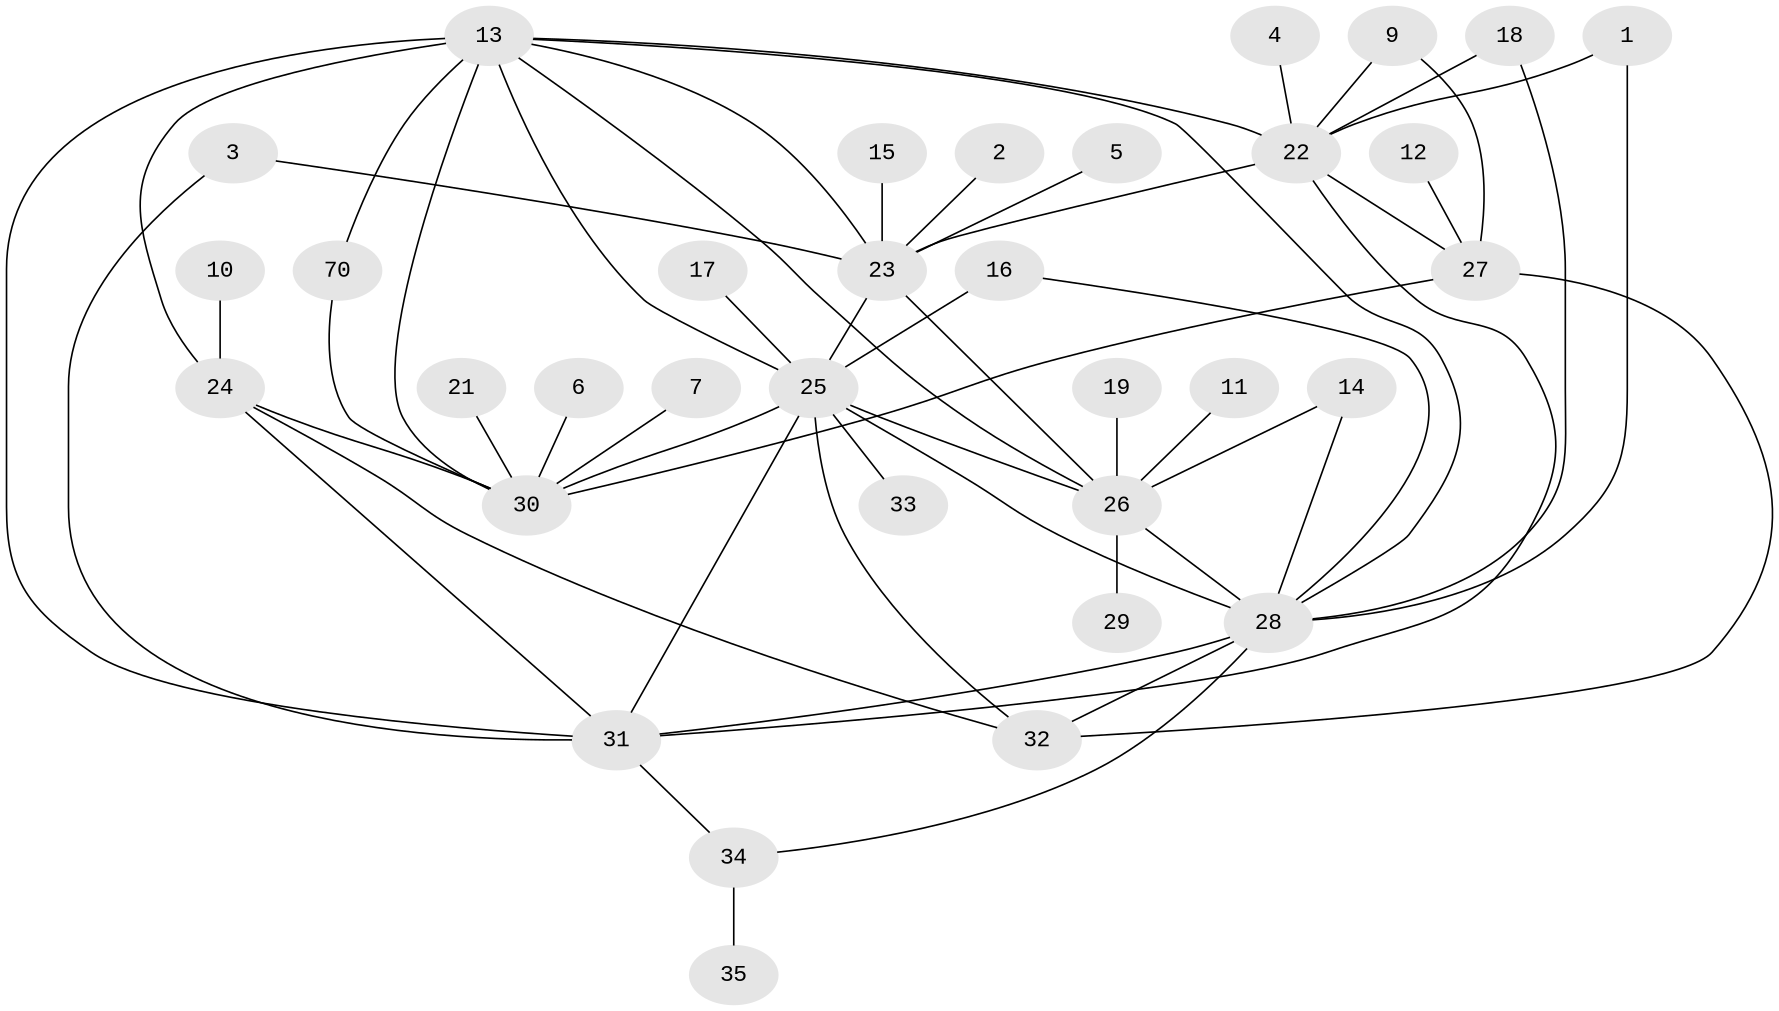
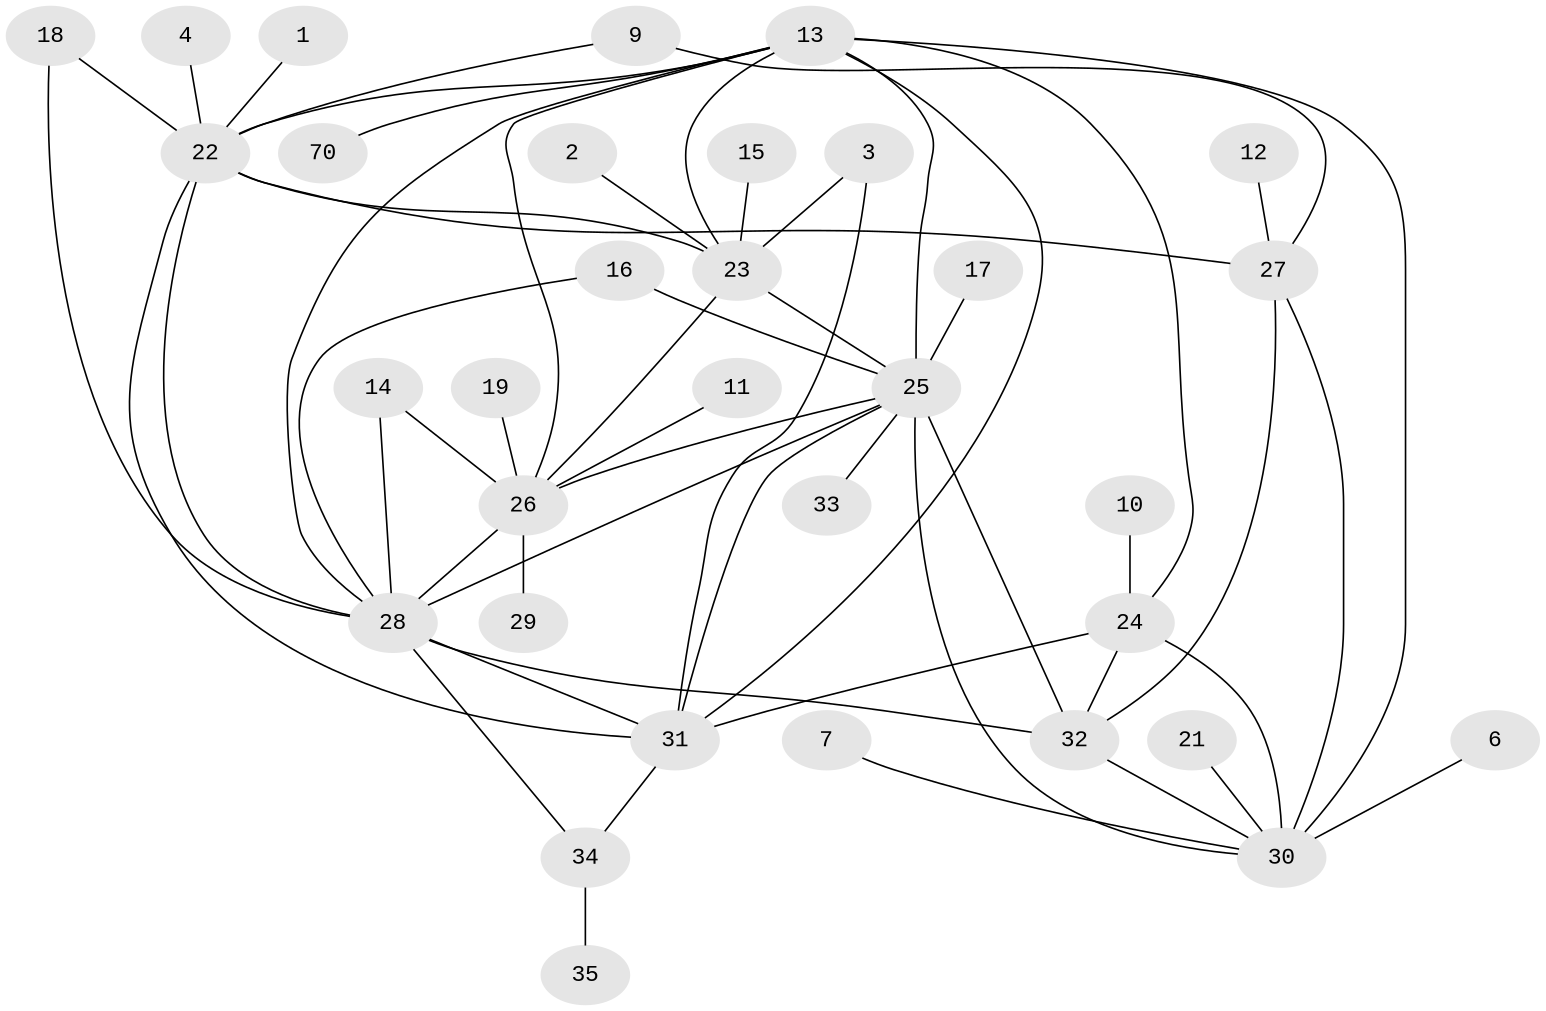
  graph {
    fontname="Liberation Mono"
    node [color=gray90 fontname="Liberation Mono" style=filled]
    edge [fontname="Liberation Mono" weight=1.0]
    1
    22
    23
    31
    27
    28
    2
    26
    25
    3
    34
    4
-   5
    6
    30
    7
    9
    32
    10
    24
    11
    29
    12
    13
    n25 [label=70]
    33
    14
    15
    16
    17
    18
    19
    21
    35
    1 -- 22
    22 -- 23
    22 -- 31
    22 -- 27 [weight=2.0]
-   1 -- 28
+   22 -- 28
    23 -- 26
    23 -- 25 [weight=2.0]
    31 -- 34
    27 -- 30
    27 -- 32
    28 -- 31
    28 -- 34
    28 -- 32
    2 -- 23
    26 -- 28
    26 -- 29
    25 -- 31
    25 -- 28
    25 -- 26
    25 -- 30
    25 -- 32
    25 -- 33
    3 -- 23
    3 -- 31
    34 -- 35
    4 -- 22
-   5 -- 23
    6 -- 30
    7 -- 30
    9 -- 22
    9 -- 27
    10 -- 24
    24 -- 31
    24 -- 30
    24 -- 32
    11 -- 26
    12 -- 27
    13 -- 22
    13 -- 23
    13 -- 31
    13 -- 28
    13 -- 26
    13 -- 25
    13 -- 30 [weight=2.0]
    13 -- 24
    13 -- n25
-   n25 -- 30
+   32 -- 30
    14 -- 28
    14 -- 26
    15 -- 23
    16 -- 28
    16 -- 25 [weight=2.0]
    17 -- 25
    18 -- 22
    18 -- 28
    19 -- 26
    21 -- 30
  }
